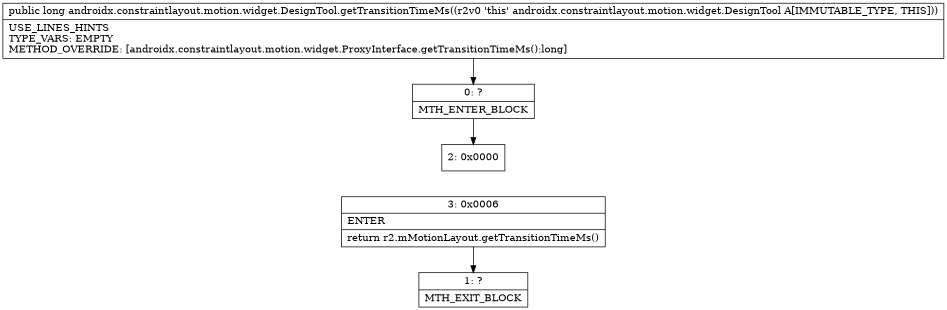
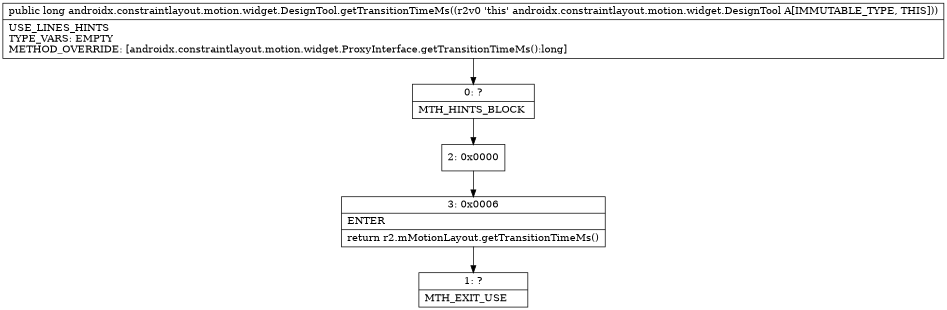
  digraph {
    node [shape=record]
-   n1 [label="{0\:\ ?|MTH_ENTER_BLOCK\l}"]
+   n1 [label="{0\:\ ?|MTH_HINTS_BLOCK\l}"]
    n2 [label="{2\:\ 0x0000}"]
    n3 [label="{3\:\ 0x0006|ENTER\l|return r2.mMotionLayout.getTransitionTimeMs()\l}"]
-   n4 [label="{1\:\ ?|MTH_EXIT_BLOCK\l}"]
+   n4 [label="{1\:\ ?|MTH_EXIT_USE\l}"]
    n5 [label="{public long androidx.constraintlayout.motion.widget.DesignTool.getTransitionTimeMs((r2v0 'this' androidx.constraintlayout.motion.widget.DesignTool A[IMMUTABLE_TYPE, THIS]))  | USE_LINES_HINTS\lTYPE_VARS: EMPTY\lMETHOD_OVERRIDE: [androidx.constraintlayout.motion.widget.ProxyInterface.getTransitionTimeMs():long]\l}"]
    n1 -> n2
+   n2 -> n3
    n3 -> n4
    n5 -> n1
  }
